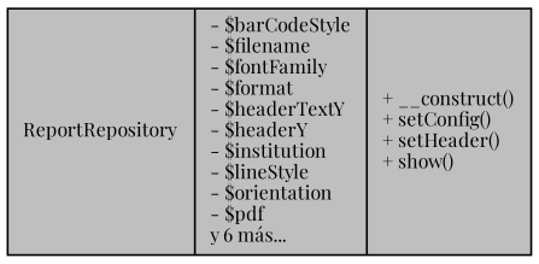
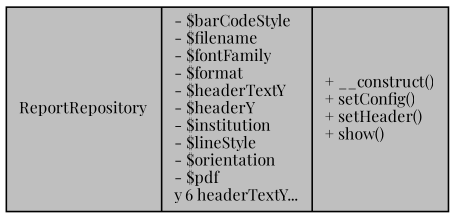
  digraph {
    rankdir=LR
    fontname="Playfair Display"
-   n1 [color=black fillcolor=grey75 fontcolor=black fontname="Playfair Display" fontsize=10 height=0.2 label="{ReportRepository\n|- $barCodeStyle\l- $filename\l- $fontFamily\l- $format\l- $headerTextY\l- $headerY\l- $institution\l- $lineStyle\l- $orientation\l- $pdf\ly 6 más...\l|+ __construct()\l+ setConfig()\l+ setHeader()\l+ show()\l}" shape=record style=filled width=0.4]
+   n1 [color=black fillcolor=grey75 fontcolor=black fontname="Playfair Display" fontsize=10 height=0.2 label="{ReportRepository\n|- $barCodeStyle\l- $filename\l- $fontFamily\l- $format\l- $headerTextY\l- $headerY\l- $institution\l- $lineStyle\l- $orientation\l- $pdf\ly 6 headerTextY...\l|+ __construct()\l+ setConfig()\l+ setHeader()\l+ show()\l}" shape=record style=filled width=0.4]
  }
